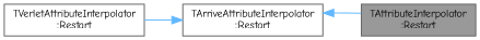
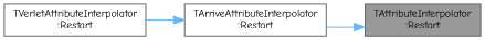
  digraph {
    fontname="Comic Neue"
    rankdir=RL
    node [color=grey40 fillcolor=white fontname="Comic Neue" fontsize=10 shape=box style=filled]
    edge [color=steelblue1 dir=back fontname="Comic Neue" fontsize=10 labelfontname=Helvetica labelfontsize=10 style=solid]
    n1 [color=gray40 fillcolor=grey60 fontcolor=black height=0.2 label="TAttributeInterpolator\l::Restart" width=0.4]
    n2 [height=0.2 label="TArriveAttributeInterpolator\l::Restart" width=0.4]
    n3 [height=0.2 label="TVerletAttributeInterpolator\l::Restart" width=0.4]
-   n2 -> n1
+   n1 -> n2
    n2 -> n3
  }
